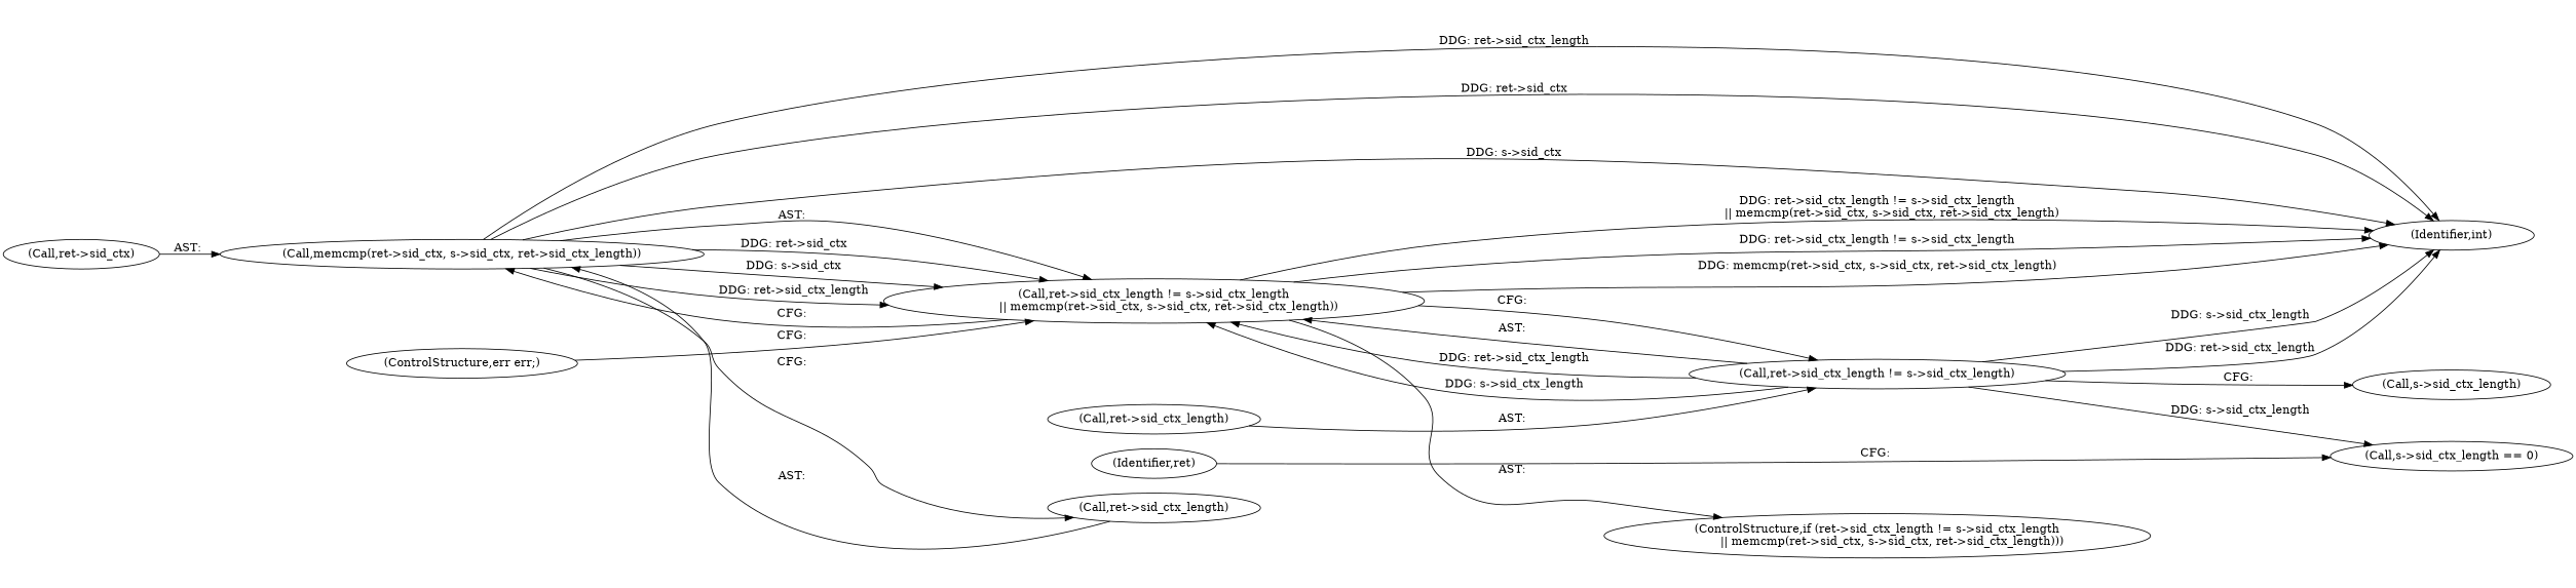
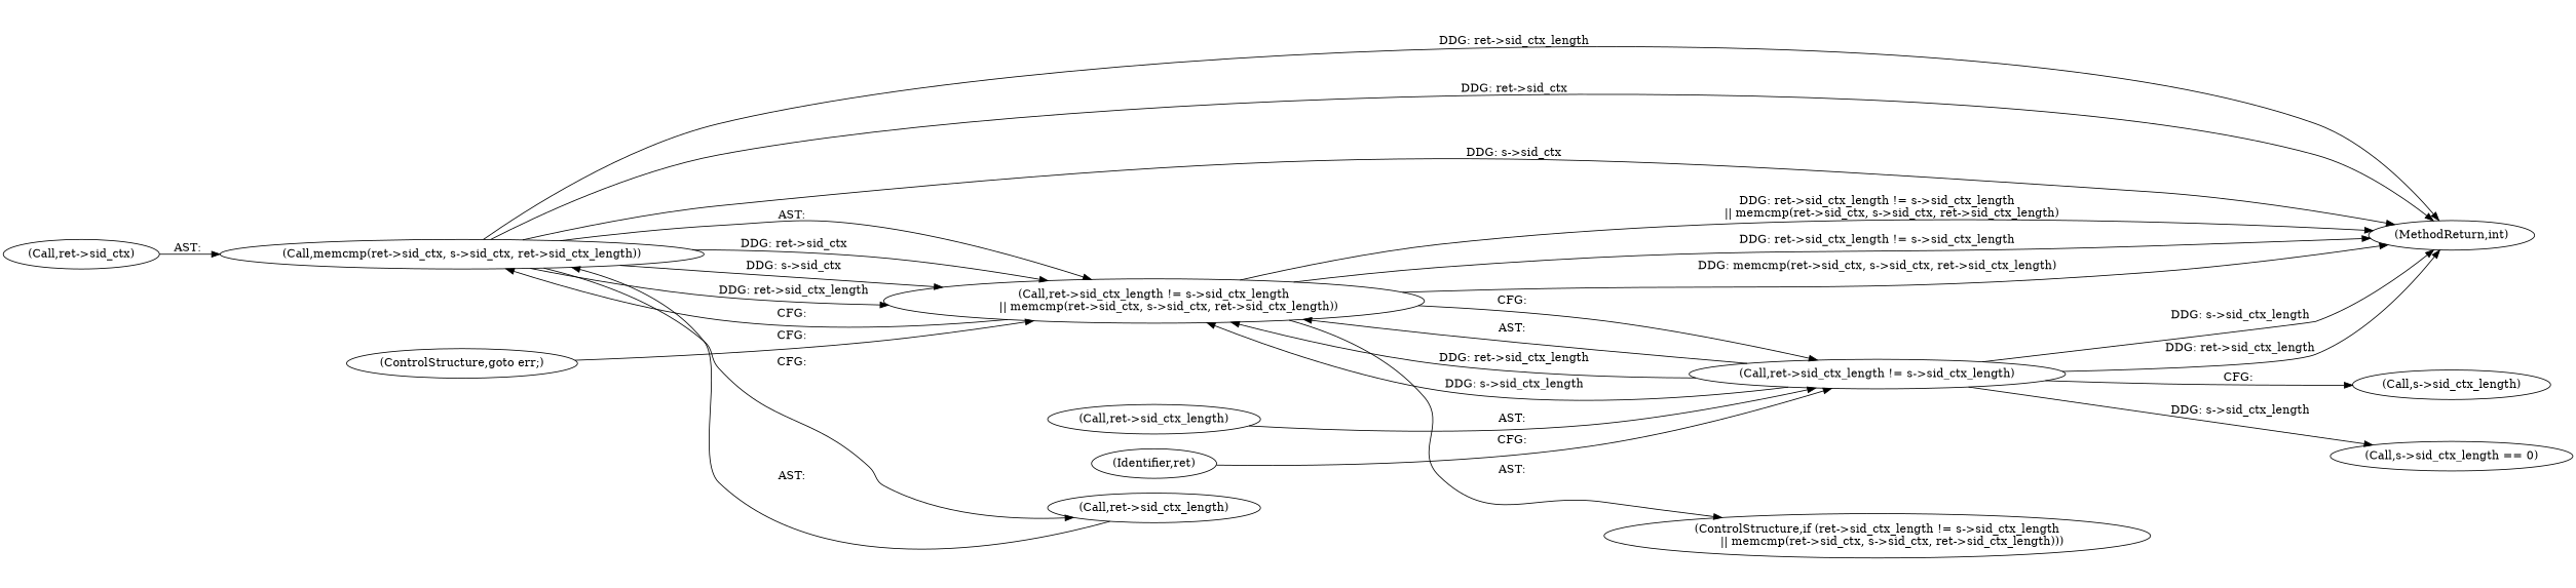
  digraph {
    rankdir=LR
    n1 [label="(Call,memcmp(ret->sid_ctx, s->sid_ctx, ret->sid_ctx_length))"]
    n2 [label="(Call,ret->sid_ctx_length != s->sid_ctx_length\n        || memcmp(ret->sid_ctx, s->sid_ctx, ret->sid_ctx_length))"]
    n3 [label="(Call,ret->sid_ctx_length)"]
-   n4 [label="(Identifier,int)"]
+   n4 [label="(MethodReturn,int)"]
    n5 [label="(Call,ret->sid_ctx_length != s->sid_ctx_length)"]
    n6 [label="(ControlStructure,if (ret->sid_ctx_length != s->sid_ctx_length\n        || memcmp(ret->sid_ctx, s->sid_ctx, ret->sid_ctx_length)))"]
    n7 [label="(Call,s->sid_ctx_length)"]
    n8 [label="(Call,s->sid_ctx_length == 0)"]
    n9 [label="(Call,ret->sid_ctx_length)"]
    n10 [label="(Identifier,ret)"]
    n11 [label="(Call,ret->sid_ctx)"]
-   n12 [label="(ControlStructure,err err;)"]
+   n12 [label="(ControlStructure,goto err;)"]
    n1 -> n2 [label="AST: "]
    n1 -> n2 [label="DDG: ret->sid_ctx"]
    n1 -> n2 [label="DDG: s->sid_ctx"]
    n1 -> n2 [label="DDG: ret->sid_ctx_length"]
    n1 -> n3 [label="CFG: "]
    n1 -> n4 [label="DDG: ret->sid_ctx_length"]
    n1 -> n4 [label="DDG: ret->sid_ctx"]
    n1 -> n4 [label="DDG: s->sid_ctx"]
    n2 -> n1 [label="CFG: "]
    n2 -> n4 [label="DDG: ret->sid_ctx_length != s->sid_ctx_length\n        || memcmp(ret->sid_ctx, s->sid_ctx, ret->sid_ctx_length)"]
    n2 -> n4 [label="DDG: ret->sid_ctx_length != s->sid_ctx_length"]
    n2 -> n4 [label="DDG: memcmp(ret->sid_ctx, s->sid_ctx, ret->sid_ctx_length)"]
    n2 -> n5 [label="CFG: "]
    n2 -> n6 [label="AST: "]
    n3 -> n1 [label="AST: "]
    n5 -> n2 [label="AST: "]
    n5 -> n2 [label="DDG: ret->sid_ctx_length"]
    n5 -> n2 [label="DDG: s->sid_ctx_length"]
    n5 -> n4 [label="DDG: s->sid_ctx_length"]
    n5 -> n4 [label="DDG: ret->sid_ctx_length"]
    n5 -> n7 [label="CFG: "]
    n5 -> n8 [label="DDG: s->sid_ctx_length"]
    n9 -> n5 [label="AST: "]
-   n10 -> n8 [label="CFG: "]
+   n10 -> n5 [label="CFG: "]
    n11 -> n1 [label="AST: "]
    n12 -> n2 [label="CFG: "]
  }
